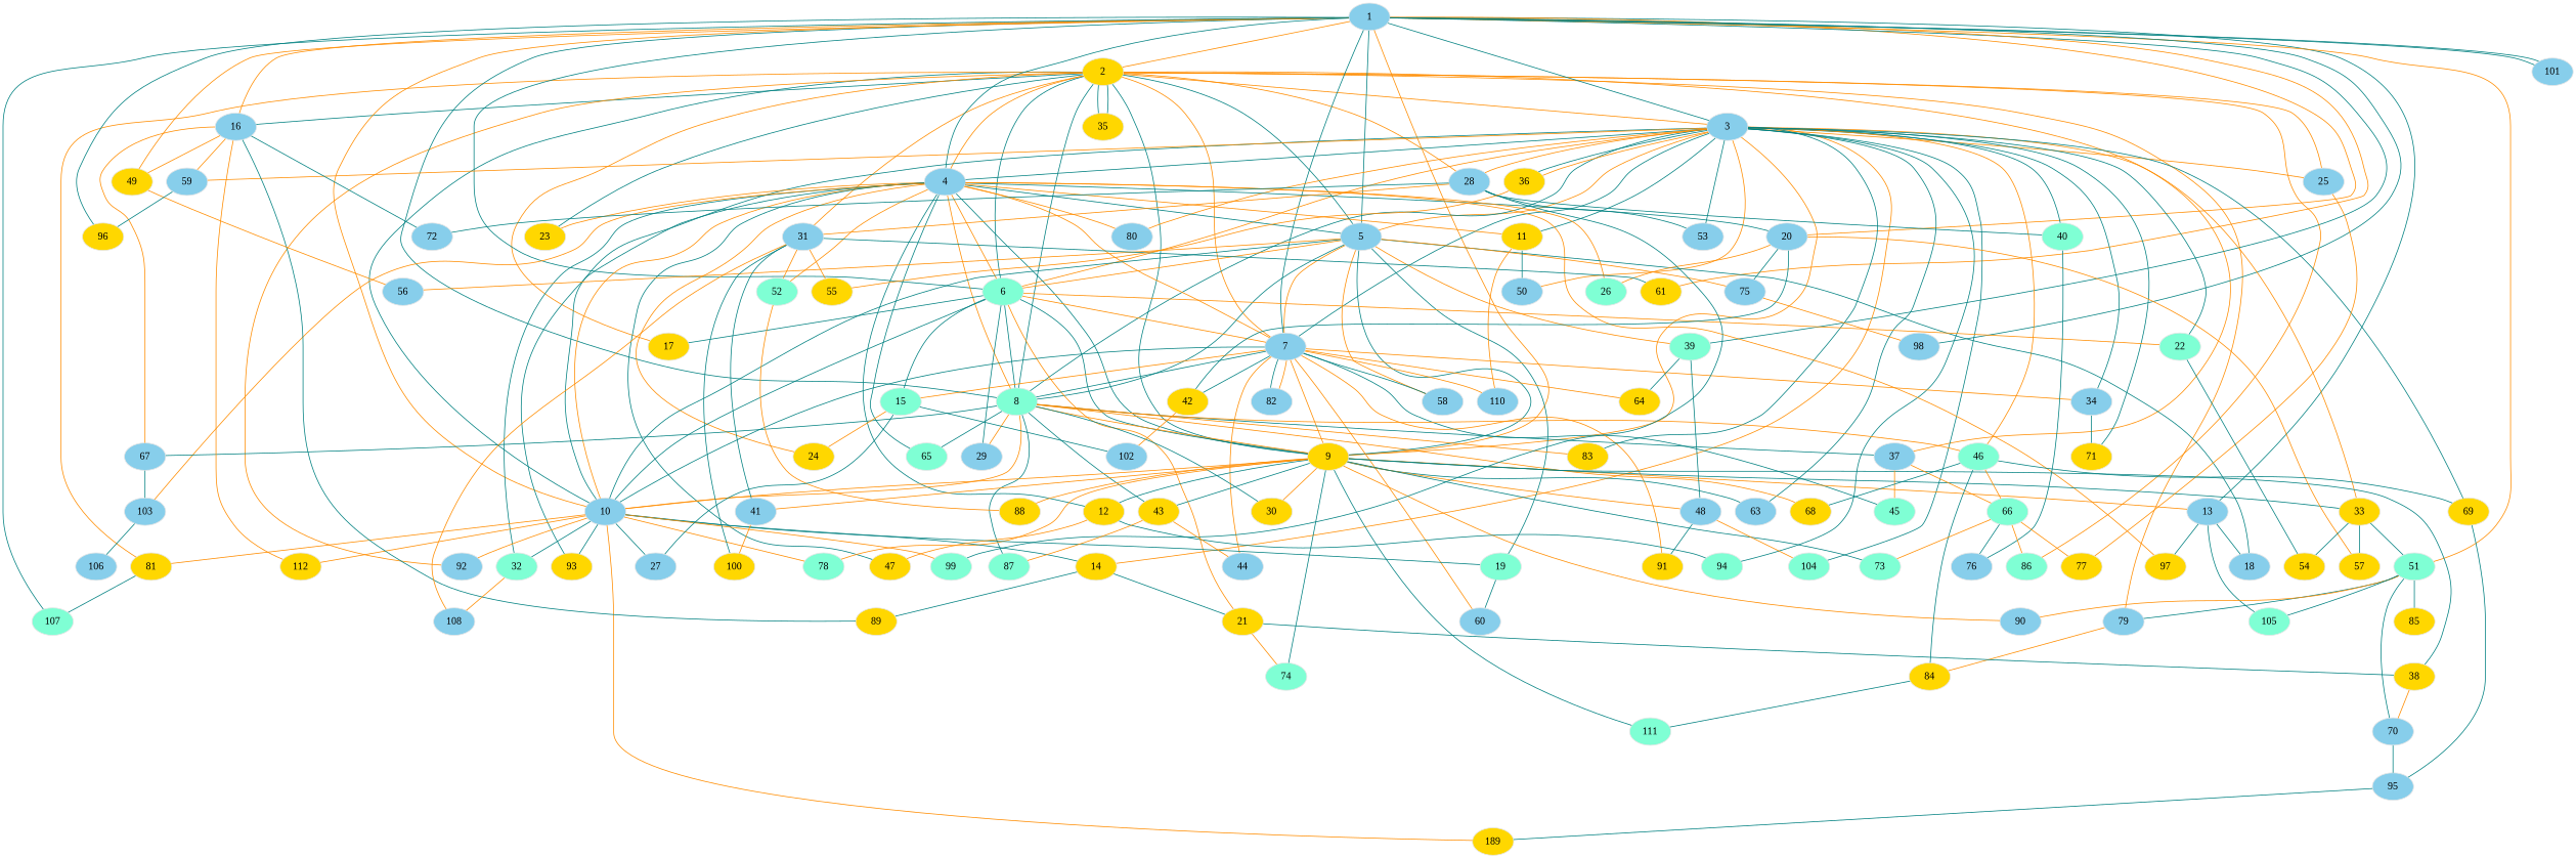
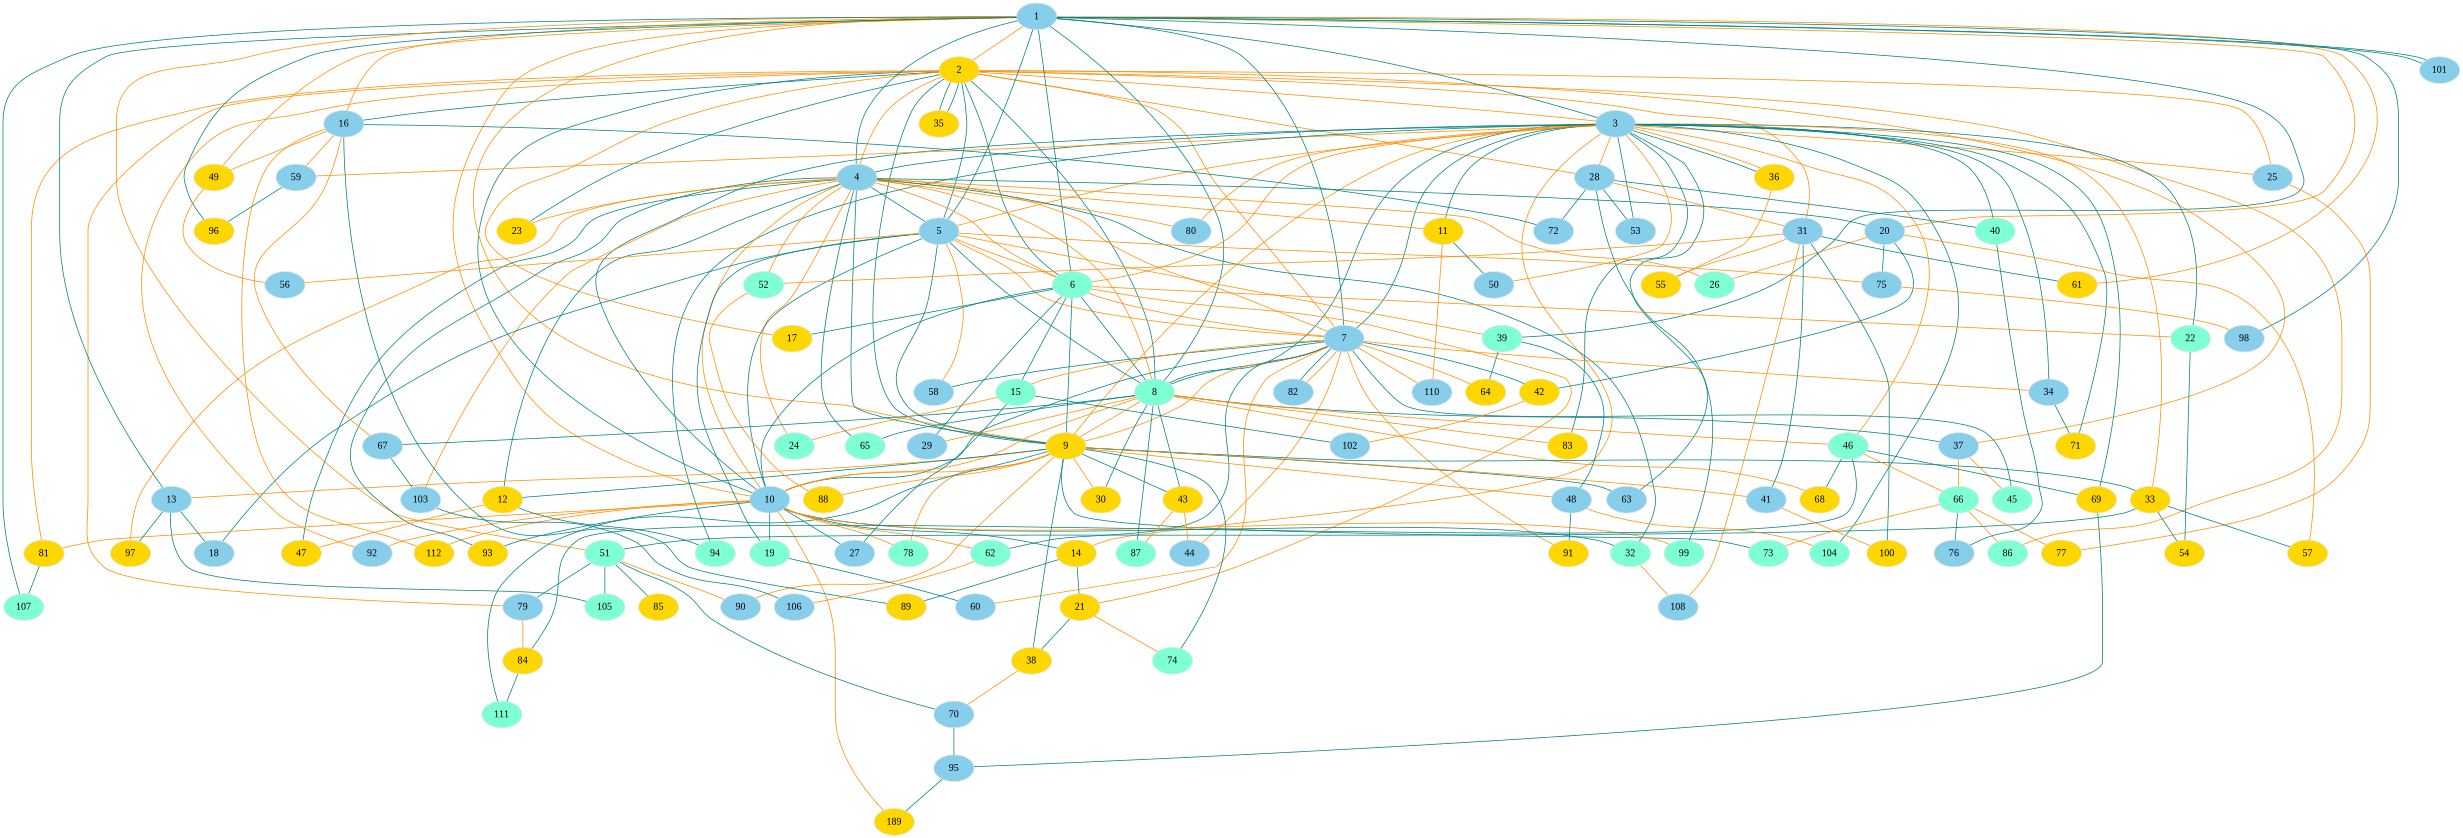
  graph {
    fontname="Liberation Serif"
    node [color=gray90 fillcolor=skyblue fontname="Liberation Serif" style=filled]
    edge [color=teal fontname="Liberation Serif"]
    2 [fillcolor=gold]
    1
    3
    4
    5
    6 [fillcolor=aquamarine]
    7
    8 [fillcolor=aquamarine]
    9 [fillcolor=gold]
    10
    13
    16
    20
    39 [fillcolor=aquamarine]
    49 [fillcolor=gold]
    51 [fillcolor=aquamarine]
    61 [fillcolor=gold]
    96 [fillcolor=gold]
    98
    101
    107 [fillcolor=aquamarine]
    17 [fillcolor=gold]
    23 [fillcolor=gold]
    25
    28
    31
    35 [fillcolor=gold]
    37
    79
    81 [fillcolor=gold]
    86 [fillcolor=aquamarine]
    92
    11 [fillcolor=gold]
    14 [fillcolor=gold]
    22 [fillcolor=aquamarine]
    33 [fillcolor=gold]
    34
    36 [fillcolor=gold]
    40 [fillcolor=aquamarine]
    46 [fillcolor=aquamarine]
    50
    53
    59
    63
    69 [fillcolor=gold]
    71 [fillcolor=gold]
    80
    83 [fillcolor=gold]
    94 [fillcolor=aquamarine]
    104 [fillcolor=aquamarine]
    12 [fillcolor=gold]
-   24 [fillcolor=gold]
+   24 [fillcolor=aquamarine]
    26 [fillcolor=aquamarine]
    32 [fillcolor=aquamarine]
    47 [fillcolor=gold]
    52 [fillcolor=aquamarine]
    65 [fillcolor=aquamarine]
    93 [fillcolor=gold]
    97 [fillcolor=gold]
    103
    18
    19 [fillcolor=aquamarine]
    56
    58
    75
    15 [fillcolor=aquamarine]
    21 [fillcolor=gold]
    29
    42 [fillcolor=gold]
    44
    45 [fillcolor=aquamarine]
    60
+   62 [fillcolor=aquamarine]
    64 [fillcolor=gold]
    82
    91 [fillcolor=gold]
    110
    30 [fillcolor=gold]
    43 [fillcolor=gold]
    67
    68 [fillcolor=gold]
    87 [fillcolor=aquamarine]
    38 [fillcolor=gold]
    41
    48
    73 [fillcolor=aquamarine]
    74 [fillcolor=aquamarine]
    78 [fillcolor=aquamarine]
    88 [fillcolor=gold]
    90
    111 [fillcolor=aquamarine]
    27
    99 [fillcolor=aquamarine]
    n94 [fillcolor=gold label=189]
    112 [fillcolor=gold]
    105 [fillcolor=aquamarine]
    89 [fillcolor=gold]
    72
    57 [fillcolor=gold]
    85 [fillcolor=gold]
    70
    77 [fillcolor=gold]
    55 [fillcolor=gold]
    100 [fillcolor=gold]
    108
    66 [fillcolor=aquamarine]
    84 [fillcolor=gold]
    54 [fillcolor=gold]
    76
    95
    106
    102
    2 -- 3 [color=darkorange]
    2 -- 4 [color=darkorange]
    2 -- 5
    2 -- 6
    2 -- 7 [color=darkorange]
    2 -- 8
    2 -- 9
    2 -- 10
    2 -- 16
    2 -- 17 [color=darkorange]
    2 -- 23
    2 -- 25 [color=darkorange]
    2 -- 28 [color=darkorange]
    2 -- 31 [color=darkorange]
    2 -- 35
    2 -- 35
    2 -- 37 [color=darkorange]
    2 -- 79 [color=darkorange]
    2 -- 81 [color=darkorange]
    2 -- 86 [color=darkorange]
    2 -- 92 [color=darkorange]
    1 -- 2 [color=darkorange]
    1 -- 3
    1 -- 4
    1 -- 5
    1 -- 6
    1 -- 7
    1 -- 8
    1 -- 9 [color=darkorange]
    1 -- 10 [color=darkorange]
    1 -- 13
    1 -- 16 [color=darkorange]
    1 -- 20 [color=darkorange]
    1 -- 39
    1 -- 49 [color=darkorange]
    1 -- 51 [color=darkorange]
    1 -- 61 [color=darkorange]
    1 -- 96
    1 -- 98
    1 -- 101
    1 -- 101
    1 -- 107
    3 -- 4
    3 -- 5 [color=darkorange]
    3 -- 6 [color=darkorange]
    3 -- 7
    3 -- 8
    3 -- 9 [color=darkorange]
    3 -- 10
    3 -- 25 [color=darkorange]
    3 -- 28 [color=darkorange]
    3 -- 11
    3 -- 14 [color=darkorange]
    3 -- 22
    3 -- 33 [color=darkorange]
    3 -- 34
    3 -- 36
    3 -- 36 [color=darkorange]
    3 -- 40
    3 -- 46 [color=darkorange]
    3 -- 50 [color=darkorange]
    3 -- 53
    3 -- 59 [color=darkorange]
    3 -- 63
    3 -- 69
    3 -- 71
    3 -- 80 [color=darkorange]
    3 -- 83
    3 -- 94
    3 -- 104
    4 -- 5
    4 -- 6 [color=darkorange]
    4 -- 7 [color=darkorange]
    4 -- 8 [color=darkorange]
    4 -- 9
    4 -- 10 [color=darkorange]
    4 -- 20
    4 -- 23 [color=darkorange]
    4 -- 11 [color=darkorange]
    4 -- 80 [color=darkorange]
    4 -- 12
    4 -- 24 [color=darkorange]
    4 -- 26 [color=darkorange]
    4 -- 32
    4 -- 47
    4 -- 52 [color=darkorange]
    4 -- 65
    4 -- 93
    4 -- 97 [color=darkorange]
    4 -- 103 [color=darkorange]
    5 -- 6 [color=darkorange]
    5 -- 7 [color=darkorange]
    5 -- 8
    5 -- 9
    5 -- 10
    5 -- 39 [color=darkorange]
    5 -- 18
    5 -- 19
    5 -- 56 [color=darkorange]
    5 -- 58 [color=darkorange]
    5 -- 75 [color=darkorange]
    6 -- 7 [color=darkorange]
    6 -- 8
    6 -- 9
    6 -- 10
    6 -- 17
    6 -- 22 [color=darkorange]
    6 -- 15
    6 -- 21 [color=darkorange]
    6 -- 29
    7 -- 8
    7 -- 9 [color=darkorange]
    7 -- 10
    7 -- 34 [color=darkorange]
    7 -- 58
    7 -- 15 [color=darkorange]
    7 -- 42
    7 -- 44 [color=darkorange]
    7 -- 45
    7 -- 60 [color=darkorange]
+   7 -- 62
    7 -- 64 [color=darkorange]
    7 -- 82
    7 -- 82 [color=darkorange]
    7 -- 91 [color=darkorange]
    7 -- 110 [color=darkorange]
    8 -- 9 [color=darkorange]
    8 -- 10 [color=darkorange]
    8 -- 37
    8 -- 46 [color=darkorange]
    8 -- 83 [color=darkorange]
    8 -- 65
    8 -- 29 [color=darkorange]
    8 -- 30
    8 -- 43
    8 -- 67
    8 -- 68 [color=darkorange]
    8 -- 87
    9 -- 10 [color=darkorange]
    9 -- 13 [color=darkorange]
    9 -- 33
    9 -- 63
    9 -- 12
    9 -- 30 [color=darkorange]
    9 -- 43
    9 -- 38
    9 -- 41 [color=darkorange]
    9 -- 48 [color=darkorange]
    9 -- 73
    9 -- 74
    9 -- 78 [color=darkorange]
    9 -- 88 [color=darkorange]
    9 -- 90 [color=darkorange]
    9 -- 111
    10 -- 81 [color=darkorange]
    10 -- 92 [color=darkorange]
    10 -- 14
    10 -- 32
    10 -- 93
    10 -- 19
+   10 -- 62 [color=darkorange]
    10 -- 78 [color=darkorange]
    10 -- 27
    10 -- 99 [color=darkorange]
    10 -- n94 [color=darkorange]
    10 -- 112 [color=darkorange]
    13 -- 97
    13 -- 18
    13 -- 105
    16 -- 49 [color=darkorange]
    16 -- 59 [color=darkorange]
    16 -- 67 [color=darkorange]
    16 -- 112 [color=darkorange]
    16 -- 89
    16 -- 72
    20 -- 26 [color=darkorange]
    20 -- 75
    20 -- 42
    20 -- 57 [color=darkorange]
    39 -- 64
    39 -- 48
    49 -- 56 [color=darkorange]
    51 -- 79
    51 -- 90 [color=darkorange]
    51 -- 105
    51 -- 85
    51 -- 70
    25 -- 77 [color=darkorange]
    28 -- 31 [color=darkorange]
    28 -- 40
    28 -- 53
    28 -- 99
    28 -- 72
    31 -- 61
    31 -- 52 [color=darkorange]
    31 -- 41
    31 -- 55 [color=darkorange]
    31 -- 100
    31 -- 108 [color=darkorange]
    37 -- 45 [color=darkorange]
    37 -- 66 [color=darkorange]
    79 -- 84 [color=darkorange]
    81 -- 107
    11 -- 50
    11 -- 110 [color=darkorange]
    14 -- 21
    14 -- 89
    22 -- 54
    33 -- 51
    33 -- 57
    33 -- 54
    34 -- 71
    36 -- 55 [color=darkorange]
    40 -- 76
    46 -- 69
    46 -- 68
    46 -- 66 [color=darkorange]
    46 -- 84
    59 -- 96
    69 -- 95
    12 -- 94
    12 -- 47 [color=darkorange]
    32 -- 108 [color=darkorange]
    52 -- 88 [color=darkorange]
    103 -- 106
    19 -- 60
    75 -- 98 [color=darkorange]
    15 -- 24 [color=darkorange]
    15 -- 27
    15 -- 102
    21 -- 38
    21 -- 74 [color=darkorange]
    42 -- 102 [color=darkorange]
+   62 -- 106 [color=darkorange]
    43 -- 44 [color=darkorange]
    43 -- 87 [color=darkorange]
    67 -- 103
    38 -- 70 [color=darkorange]
    41 -- 100 [color=darkorange]
    48 -- 104 [color=darkorange]
    48 -- 91
    70 -- 95
    66 -- 86 [color=darkorange]
    66 -- 73 [color=darkorange]
    66 -- 77 [color=darkorange]
    66 -- 76
    84 -- 111
    95 -- n94
  }
